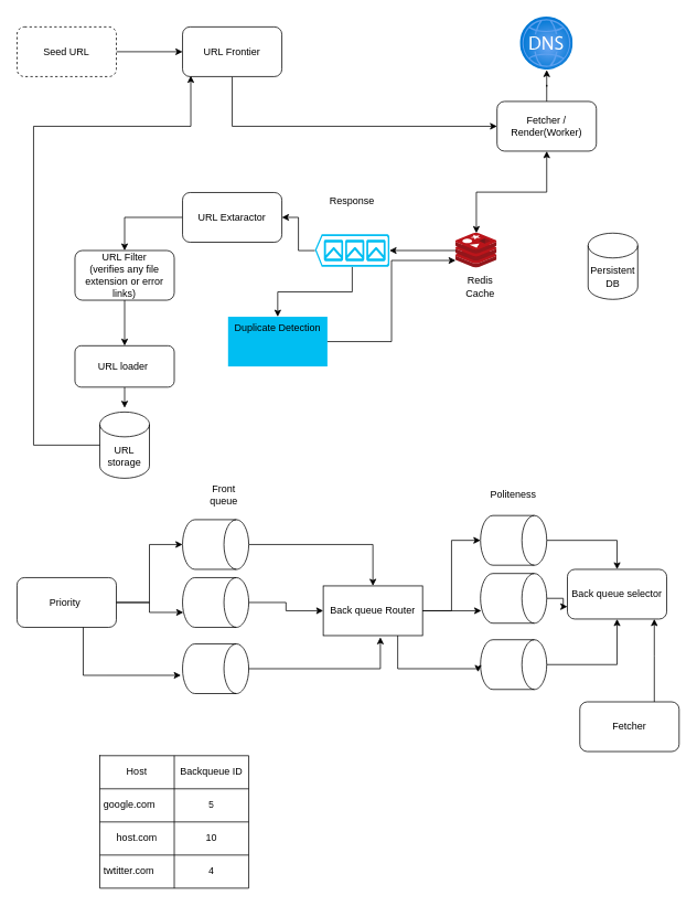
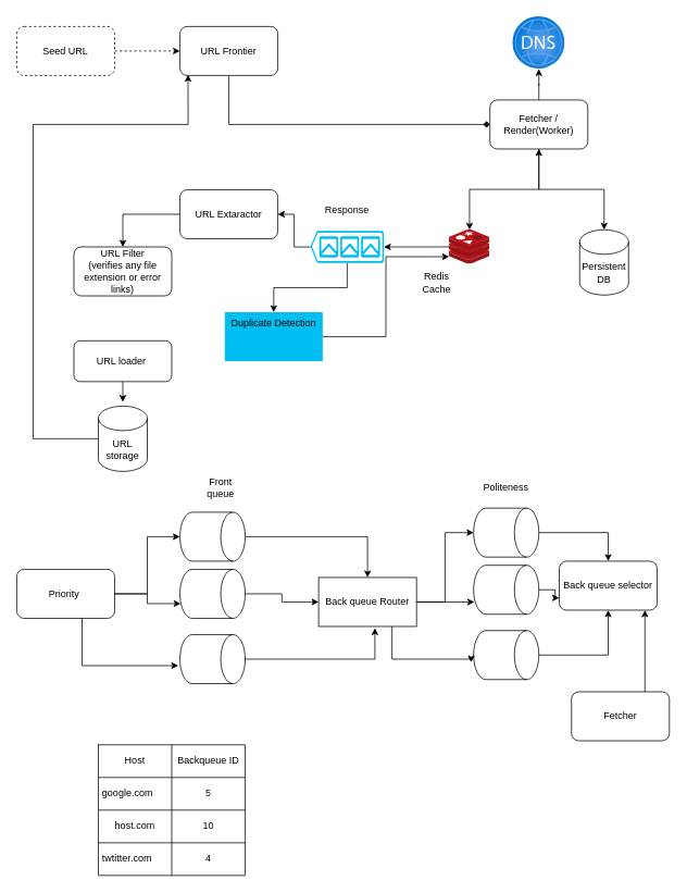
  <mxCell id="0" />
  <mxCell id="1" parent="0" />
- <mxCell id="2" value="" style="edgeStyle=orthogonalEdgeStyle;rounded=0;orthogonalLoop=1;jettySize=auto;html=1;" edge="1" parent="1" source="3" target="5"><mxGeometry relative="1" as="geometry" /></mxCell>
+ <mxCell id="2" value="" style="edgeStyle=orthogonalEdgeStyle;rounded=0;orthogonalLoop=1;jettySize=auto;html=1;dashed=1;" edge="1" parent="1" source="3" target="5"><mxGeometry relative="1" as="geometry" /></mxCell>
  <mxCell id="3" value="Seed URL" style="rounded=1;whiteSpace=wrap;html=1;dashed=1;" vertex="1" parent="1"><mxGeometry x="20" y="32" width="120" height="60" as="geometry" /></mxCell>
- <mxCell id="4" value="" style="edgeStyle=orthogonalEdgeStyle;rounded=0;orthogonalLoop=1;jettySize=auto;html=1;" edge="1" parent="1" source="5" target="9"><mxGeometry relative="1" as="geometry"><Array as="points"><mxPoint x="280" y="152" /></Array></mxGeometry></mxCell>
+ <mxCell id="4" value="" style="edgeStyle=orthogonalEdgeStyle;rounded=0;orthogonalLoop=1;jettySize=auto;html=1;endArrow=diamond;" edge="1" parent="1" source="5" target="9"><mxGeometry relative="1" as="geometry"><Array as="points"><mxPoint x="280" y="152" /></Array></mxGeometry></mxCell>
  <mxCell id="5" value="URL Frontier" style="whiteSpace=wrap;html=1;rounded=1;" vertex="1" parent="1"><mxGeometry x="220" y="32" width="120" height="60" as="geometry" /></mxCell>
+ <mxCell id="6" style="edgeStyle=orthogonalEdgeStyle;rounded=0;orthogonalLoop=1;jettySize=auto;html=1;" edge="1" parent="1" source="9" target="10"><mxGeometry relative="1" as="geometry" /></mxCell>
  <mxCell id="7" style="edgeStyle=orthogonalEdgeStyle;rounded=0;orthogonalLoop=1;jettySize=auto;html=1;startArrow=classic;startFill=1;" edge="1" parent="1" source="9" target="11"><mxGeometry relative="1" as="geometry" /></mxCell>
  <mxCell id="8" style="edgeStyle=orthogonalEdgeStyle;rounded=0;orthogonalLoop=1;jettySize=auto;html=1;" edge="1" parent="1" source="9" target="13"><mxGeometry relative="1" as="geometry"><mxPoint x="660" y="52" as="targetPoint" /></mxGeometry></mxCell>
  <mxCell id="9" value="Fetcher / Render(Worker)" style="whiteSpace=wrap;html=1;rounded=1;" vertex="1" parent="1"><mxGeometry x="600" y="122" width="120" height="60" as="geometry" /></mxCell>
  <mxCell id="10" value="Persistent DB" style="shape=cylinder3;whiteSpace=wrap;html=1;boundedLbl=1;backgroundOutline=1;size=15;" vertex="1" parent="1"><mxGeometry x="710" y="281" width="60" height="80" as="geometry" /></mxCell>
  <mxCell id="11" value="" style="image;sketch=0;aspect=fixed;html=1;points=[];align=center;fontSize=12;image=img/lib/mscae/Cache_Redis_Product.svg;" vertex="1" parent="1"><mxGeometry x="550" y="281" width="50" height="42" as="geometry" /></mxCell>
- <mxCell id="12" value="Redis Cache" style="text;html=1;strokeColor=none;fillColor=none;align=center;verticalAlign=middle;whiteSpace=wrap;rounded=0;" vertex="1" parent="1"><mxGeometry x="550" y="331" width="60" height="30" as="geometry" /></mxCell>
+ <mxCell id="12" value="Redis Cache" style="text;html=1;strokeColor=none;fillColor=none;align=center;verticalAlign=middle;whiteSpace=wrap;rounded=0;" vertex="1" parent="1"><mxGeometry x="505" y="331" width="60" height="30" as="geometry" /></mxCell>
  <mxCell id="13" value="" style="image;aspect=fixed;html=1;points=[];align=center;fontSize=12;image=img/lib/azure2/networking/DNS_Zones.svg;" vertex="1" parent="1"><mxGeometry x="628" y="20" width="64" height="64" as="geometry" /></mxCell>
  <mxCell id="14" style="edgeStyle=orthogonalEdgeStyle;rounded=0;orthogonalLoop=1;jettySize=auto;html=1;" edge="1" parent="1" source="16" target="20"><mxGeometry relative="1" as="geometry"><mxPoint x="280" y="262" as="targetPoint" /></mxGeometry></mxCell>
  <mxCell id="15" value="" style="edgeStyle=orthogonalEdgeStyle;rounded=0;orthogonalLoop=1;jettySize=auto;html=1;" edge="1" parent="1" source="16" target="21"><mxGeometry relative="1" as="geometry" /></mxCell>
  <mxCell id="16" value="" style="verticalLabelPosition=bottom;html=1;verticalAlign=top;align=center;strokeColor=none;fillColor=#00BEF2;shape=mxgraph.azure.queue_generic;pointerEvents=1;rotation=-180;" vertex="1" parent="1"><mxGeometry x="380" y="282.17" width="90" height="39.65" as="geometry" /></mxCell>
  <mxCell id="17" style="edgeStyle=orthogonalEdgeStyle;rounded=0;orthogonalLoop=1;jettySize=auto;html=1;entryX=0;entryY=0.5;entryDx=0;entryDy=0;entryPerimeter=0;" edge="1" parent="1" source="11" target="16"><mxGeometry relative="1" as="geometry" /></mxCell>
- <mxCell id="18" value="Response" style="text;html=1;strokeColor=none;fillColor=none;align=center;verticalAlign=middle;whiteSpace=wrap;rounded=0;" vertex="1" parent="1"><mxGeometry x="395" y="227" width="60" height="30" as="geometry" /></mxCell>
+ <mxCell id="18" value="Response" style="text;html=1;strokeColor=none;fillColor=none;align=center;verticalAlign=middle;whiteSpace=wrap;rounded=0;" vertex="1" parent="1"><mxGeometry x="395" y="242" width="60" height="30" as="geometry" /></mxCell>
  <mxCell id="19" style="edgeStyle=orthogonalEdgeStyle;rounded=0;orthogonalLoop=1;jettySize=auto;html=1;" edge="1" parent="1" source="20" target="24"><mxGeometry relative="1" as="geometry"><mxPoint x="150" y="332" as="targetPoint" /></mxGeometry></mxCell>
  <mxCell id="20" value="URL Extaractor" style="rounded=1;whiteSpace=wrap;html=1;" vertex="1" parent="1"><mxGeometry x="220" y="232" width="120" height="60" as="geometry" /></mxCell>
  <mxCell id="21" value="Duplicate Detection" style="whiteSpace=wrap;html=1;verticalAlign=top;fillColor=#00BEF2;strokeColor=none;" vertex="1" parent="1"><mxGeometry x="275" y="382.005" width="120" height="60" as="geometry" /></mxCell>
  <mxCell id="22" style="edgeStyle=orthogonalEdgeStyle;rounded=0;orthogonalLoop=1;jettySize=auto;html=1;entryX=0;entryY=0.786;entryDx=0;entryDy=0;entryPerimeter=0;" edge="1" parent="1" source="21" target="11"><mxGeometry relative="1" as="geometry" /></mxCell>
- <mxCell id="23" style="edgeStyle=orthogonalEdgeStyle;rounded=0;orthogonalLoop=1;jettySize=auto;html=1;" edge="1" parent="1" source="24" target="26"><mxGeometry relative="1" as="geometry"><mxPoint x="150" y="432" as="targetPoint" /></mxGeometry></mxCell>
  <mxCell id="24" value="URL Filter&lt;br&gt;(verifies any file extension or error links)" style="rounded=1;whiteSpace=wrap;html=1;" vertex="1" parent="1"><mxGeometry x="90" y="302" width="120" height="60" as="geometry" /></mxCell>
  <mxCell id="25" style="edgeStyle=orthogonalEdgeStyle;rounded=0;orthogonalLoop=1;jettySize=auto;html=1;" edge="1" parent="1" source="26"><mxGeometry relative="1" as="geometry"><mxPoint x="150" y="492" as="targetPoint" /></mxGeometry></mxCell>
  <mxCell id="26" value="URL loader&amp;nbsp;" style="rounded=1;whiteSpace=wrap;html=1;" vertex="1" parent="1"><mxGeometry x="90" y="417" width="120" height="50" as="geometry" /></mxCell>
  <mxCell id="27" value="URL storage" style="shape=cylinder3;whiteSpace=wrap;html=1;boundedLbl=1;backgroundOutline=1;size=15;" vertex="1" parent="1"><mxGeometry x="120" y="497" width="60" height="80" as="geometry" /></mxCell>
  <mxCell id="28" style="edgeStyle=orthogonalEdgeStyle;rounded=0;orthogonalLoop=1;jettySize=auto;html=1;entryX=0.083;entryY=0.983;entryDx=0;entryDy=0;entryPerimeter=0;" edge="1" parent="1" source="27" target="5"><mxGeometry relative="1" as="geometry"><Array as="points"><mxPoint x="40" y="537" /><mxPoint x="40" y="152" /><mxPoint x="230" y="152" /></Array></mxGeometry></mxCell>
  <mxCell id="29" value="" style="edgeStyle=orthogonalEdgeStyle;rounded=0;orthogonalLoop=1;jettySize=auto;html=1;" edge="1" parent="1" source="30" target="38"><mxGeometry relative="1" as="geometry" /></mxCell>
  <mxCell id="30" value="" style="shape=cylinder3;whiteSpace=wrap;html=1;boundedLbl=1;backgroundOutline=1;size=15;rotation=90;" vertex="1" parent="1"><mxGeometry x="230" y="617" width="60" height="80" as="geometry" /></mxCell>
  <mxCell id="31" style="edgeStyle=orthogonalEdgeStyle;rounded=0;orthogonalLoop=1;jettySize=auto;html=1;entryX=0;entryY=0.5;entryDx=0;entryDy=0;" edge="1" parent="1" source="32" target="38"><mxGeometry relative="1" as="geometry" /></mxCell>
  <mxCell id="32" value="" style="shape=cylinder3;whiteSpace=wrap;html=1;boundedLbl=1;backgroundOutline=1;size=15;rotation=90;" vertex="1" parent="1"><mxGeometry x="230" y="687" width="60" height="80" as="geometry" /></mxCell>
  <mxCell id="33" value="" style="shape=cylinder3;whiteSpace=wrap;html=1;boundedLbl=1;backgroundOutline=1;size=15;rotation=90;" vertex="1" parent="1"><mxGeometry x="230" y="767" width="60" height="80" as="geometry" /></mxCell>
  <mxCell id="34" value="Priority&amp;nbsp;" style="rounded=1;whiteSpace=wrap;html=1;" vertex="1" parent="1"><mxGeometry x="20" y="697" width="120" height="60" as="geometry" /></mxCell>
  <mxCell id="35" style="edgeStyle=orthogonalEdgeStyle;rounded=0;orthogonalLoop=1;jettySize=auto;html=1;entryX=0.5;entryY=1;entryDx=0;entryDy=0;entryPerimeter=0;" edge="1" parent="1" source="34" target="30"><mxGeometry relative="1" as="geometry" /></mxCell>
  <mxCell id="36" style="edgeStyle=orthogonalEdgeStyle;rounded=0;orthogonalLoop=1;jettySize=auto;html=1;entryX=0.7;entryY=0.988;entryDx=0;entryDy=0;entryPerimeter=0;" edge="1" parent="1" source="34" target="32"><mxGeometry relative="1" as="geometry" /></mxCell>
  <mxCell id="37" style="edgeStyle=orthogonalEdgeStyle;rounded=0;orthogonalLoop=1;jettySize=auto;html=1;entryX=0.633;entryY=1.025;entryDx=0;entryDy=0;entryPerimeter=0;" edge="1" parent="1" source="34" target="33"><mxGeometry relative="1" as="geometry"><Array as="points"><mxPoint x="100" y="815" /></Array></mxGeometry></mxCell>
  <mxCell id="38" value="Back queue Router" style="whiteSpace=wrap;html=1;" vertex="1" parent="1"><mxGeometry x="390" y="707" width="120" height="60" as="geometry" /></mxCell>
  <mxCell id="39" style="edgeStyle=orthogonalEdgeStyle;rounded=0;orthogonalLoop=1;jettySize=auto;html=1;entryX=0.575;entryY=1.033;entryDx=0;entryDy=0;entryPerimeter=0;" edge="1" parent="1" source="33" target="38"><mxGeometry relative="1" as="geometry" /></mxCell>
  <mxCell id="40" value="Front queue" style="text;html=1;strokeColor=none;fillColor=none;align=center;verticalAlign=middle;whiteSpace=wrap;rounded=0;" vertex="1" parent="1"><mxGeometry x="240" y="582" width="60" height="30" as="geometry" /></mxCell>
  <mxCell id="41" style="edgeStyle=orthogonalEdgeStyle;rounded=0;orthogonalLoop=1;jettySize=auto;html=1;entryX=0.5;entryY=0;entryDx=0;entryDy=0;" edge="1" parent="1" source="42" target="50"><mxGeometry relative="1" as="geometry" /></mxCell>
  <mxCell id="42" value="" style="shape=cylinder3;whiteSpace=wrap;html=1;boundedLbl=1;backgroundOutline=1;size=15;rotation=90;" vertex="1" parent="1"><mxGeometry x="590" y="612" width="60" height="80" as="geometry" /></mxCell>
  <mxCell id="43" style="edgeStyle=orthogonalEdgeStyle;rounded=0;orthogonalLoop=1;jettySize=auto;html=1;entryX=0;entryY=0.75;entryDx=0;entryDy=0;" edge="1" parent="1" source="44" target="50"><mxGeometry relative="1" as="geometry" /></mxCell>
  <mxCell id="44" value="" style="shape=cylinder3;whiteSpace=wrap;html=1;boundedLbl=1;backgroundOutline=1;size=15;rotation=90;" vertex="1" parent="1"><mxGeometry x="590" y="682" width="60" height="80" as="geometry" /></mxCell>
  <mxCell id="45" style="edgeStyle=orthogonalEdgeStyle;rounded=0;orthogonalLoop=1;jettySize=auto;html=1;entryX=0.5;entryY=1;entryDx=0;entryDy=0;" edge="1" parent="1" source="46" target="50"><mxGeometry relative="1" as="geometry" /></mxCell>
  <mxCell id="46" value="" style="shape=cylinder3;whiteSpace=wrap;html=1;boundedLbl=1;backgroundOutline=1;size=15;rotation=90;" vertex="1" parent="1"><mxGeometry x="590" y="762" width="60" height="80" as="geometry" /></mxCell>
  <mxCell id="47" style="edgeStyle=orthogonalEdgeStyle;rounded=0;orthogonalLoop=1;jettySize=auto;html=1;entryX=0.5;entryY=1;entryDx=0;entryDy=0;entryPerimeter=0;" edge="1" parent="1" source="38" target="42"><mxGeometry relative="1" as="geometry" /></mxCell>
  <mxCell id="48" style="edgeStyle=orthogonalEdgeStyle;rounded=0;orthogonalLoop=1;jettySize=auto;html=1;entryX=0.75;entryY=0.988;entryDx=0;entryDy=0;entryPerimeter=0;" edge="1" parent="1" source="38" target="44"><mxGeometry relative="1" as="geometry" /></mxCell>
  <mxCell id="49" style="edgeStyle=orthogonalEdgeStyle;rounded=0;orthogonalLoop=1;jettySize=auto;html=1;entryX=0.65;entryY=1.038;entryDx=0;entryDy=0;entryPerimeter=0;" edge="1" parent="1" source="38" target="46"><mxGeometry relative="1" as="geometry"><Array as="points"><mxPoint x="480" y="807" /><mxPoint x="577" y="807" /></Array></mxGeometry></mxCell>
  <mxCell id="50" value="Back queue selector" style="rounded=1;whiteSpace=wrap;html=1;" vertex="1" parent="1"><mxGeometry x="685" y="687" width="120" height="60" as="geometry" /></mxCell>
  <mxCell id="51" value="" style="edgeStyle=orthogonalEdgeStyle;rounded=0;orthogonalLoop=1;jettySize=auto;html=1;" edge="1" parent="1" source="52" target="50"><mxGeometry relative="1" as="geometry"><Array as="points"><mxPoint x="790" y="792" /><mxPoint x="790" y="792" /></Array></mxGeometry></mxCell>
  <mxCell id="52" value="Fetcher" style="whiteSpace=wrap;html=1;rounded=1;" vertex="1" parent="1"><mxGeometry x="700" y="847" width="120" height="60" as="geometry" /></mxCell>
  <mxCell id="53" value="Politeness" style="text;html=1;strokeColor=none;fillColor=none;align=center;verticalAlign=middle;whiteSpace=wrap;rounded=0;" vertex="1" parent="1"><mxGeometry x="590" y="582" width="60" height="30" as="geometry" /></mxCell>
  <mxCell id="54" value="" style="shape=table;startSize=0;container=1;collapsible=0;childLayout=tableLayout;" vertex="1" parent="1"><mxGeometry x="120" y="912" width="180" height="160" as="geometry" /></mxCell>
  <mxCell id="55" value="" style="shape=tableRow;horizontal=0;startSize=0;swimlaneHead=0;swimlaneBody=0;strokeColor=inherit;top=0;left=0;bottom=0;right=0;collapsible=0;dropTarget=0;fillColor=none;points=[[0,0.5],[1,0.5]];portConstraint=eastwest;" vertex="1" parent="54"><mxGeometry width="180" height="40" as="geometry" /></mxCell>
  <mxCell id="56" value="Host" style="shape=partialRectangle;html=1;whiteSpace=wrap;connectable=0;strokeColor=inherit;overflow=hidden;fillColor=none;top=0;left=0;bottom=0;right=0;pointerEvents=1;" vertex="1" parent="55"><mxGeometry width="90" height="40" as="geometry"><mxRectangle width="90" height="40" as="alternateBounds" /></mxGeometry></mxCell>
  <mxCell id="57" value="Backqueue ID" style="shape=partialRectangle;html=1;whiteSpace=wrap;connectable=0;strokeColor=inherit;overflow=hidden;fillColor=none;top=0;left=0;bottom=0;right=0;pointerEvents=1;" vertex="1" parent="55"><mxGeometry x="90" width="90" height="40" as="geometry"><mxRectangle width="90" height="40" as="alternateBounds" /></mxGeometry></mxCell>
  <mxCell id="58" value="" style="shape=tableRow;horizontal=0;startSize=0;swimlaneHead=0;swimlaneBody=0;strokeColor=inherit;top=0;left=0;bottom=0;right=0;collapsible=0;dropTarget=0;fillColor=none;points=[[0,0.5],[1,0.5]];portConstraint=eastwest;" vertex="1" parent="54"><mxGeometry y="40" width="180" height="40" as="geometry" /></mxCell>
  <mxCell id="59" value="google.com&lt;span style=&quot;white-space: pre;&quot;&gt;&#09;&lt;/span&gt;" style="shape=partialRectangle;html=1;whiteSpace=wrap;connectable=0;strokeColor=inherit;overflow=hidden;fillColor=none;top=0;left=0;bottom=0;right=0;pointerEvents=1;" vertex="1" parent="58"><mxGeometry width="90" height="40" as="geometry"><mxRectangle width="90" height="40" as="alternateBounds" /></mxGeometry></mxCell>
  <mxCell id="60" value="5" style="shape=partialRectangle;html=1;whiteSpace=wrap;connectable=0;strokeColor=inherit;overflow=hidden;fillColor=none;top=0;left=0;bottom=0;right=0;pointerEvents=1;" vertex="1" parent="58"><mxGeometry x="90" width="90" height="40" as="geometry"><mxRectangle width="90" height="40" as="alternateBounds" /></mxGeometry></mxCell>
  <mxCell id="61" value="" style="shape=tableRow;horizontal=0;startSize=0;swimlaneHead=0;swimlaneBody=0;strokeColor=inherit;top=0;left=0;bottom=0;right=0;collapsible=0;dropTarget=0;fillColor=none;points=[[0,0.5],[1,0.5]];portConstraint=eastwest;" vertex="1" parent="54"><mxGeometry y="80" width="180" height="40" as="geometry" /></mxCell>
  <mxCell id="62" value="host.com" style="shape=partialRectangle;html=1;whiteSpace=wrap;connectable=0;strokeColor=inherit;overflow=hidden;fillColor=none;top=0;left=0;bottom=0;right=0;pointerEvents=1;" vertex="1" parent="61"><mxGeometry width="90" height="40" as="geometry"><mxRectangle width="90" height="40" as="alternateBounds" /></mxGeometry></mxCell>
  <mxCell id="63" value="10" style="shape=partialRectangle;html=1;whiteSpace=wrap;connectable=0;strokeColor=inherit;overflow=hidden;fillColor=none;top=0;left=0;bottom=0;right=0;pointerEvents=1;" vertex="1" parent="61"><mxGeometry x="90" width="90" height="40" as="geometry"><mxRectangle width="90" height="40" as="alternateBounds" /></mxGeometry></mxCell>
  <mxCell id="64" value="" style="shape=tableRow;horizontal=0;startSize=0;swimlaneHead=0;swimlaneBody=0;strokeColor=inherit;top=0;left=0;bottom=0;right=0;collapsible=0;dropTarget=0;fillColor=none;points=[[0,0.5],[1,0.5]];portConstraint=eastwest;" vertex="1" parent="54"><mxGeometry y="120" width="180" height="40" as="geometry" /></mxCell>
  <mxCell id="65" value="twtitter.com&lt;span style=&quot;white-space: pre;&quot;&gt;&#09;&lt;/span&gt;" style="shape=partialRectangle;html=1;whiteSpace=wrap;connectable=0;strokeColor=inherit;overflow=hidden;fillColor=none;top=0;left=0;bottom=0;right=0;pointerEvents=1;" vertex="1" parent="64"><mxGeometry width="90" height="40" as="geometry"><mxRectangle width="90" height="40" as="alternateBounds" /></mxGeometry></mxCell>
  <mxCell id="66" value="4" style="shape=partialRectangle;html=1;whiteSpace=wrap;connectable=0;strokeColor=inherit;overflow=hidden;fillColor=none;top=0;left=0;bottom=0;right=0;pointerEvents=1;" vertex="1" parent="64"><mxGeometry x="90" width="90" height="40" as="geometry"><mxRectangle width="90" height="40" as="alternateBounds" /></mxGeometry></mxCell>
